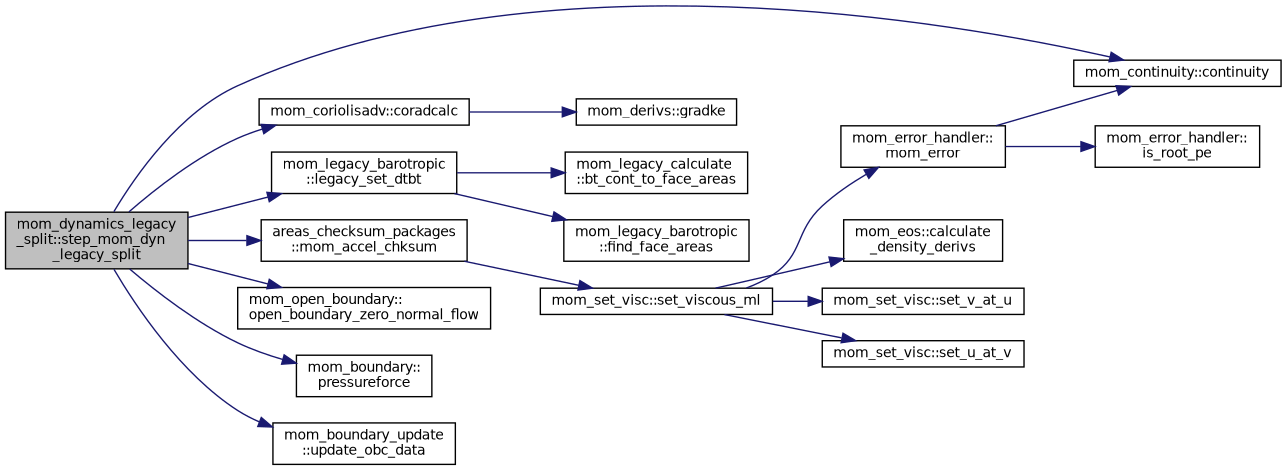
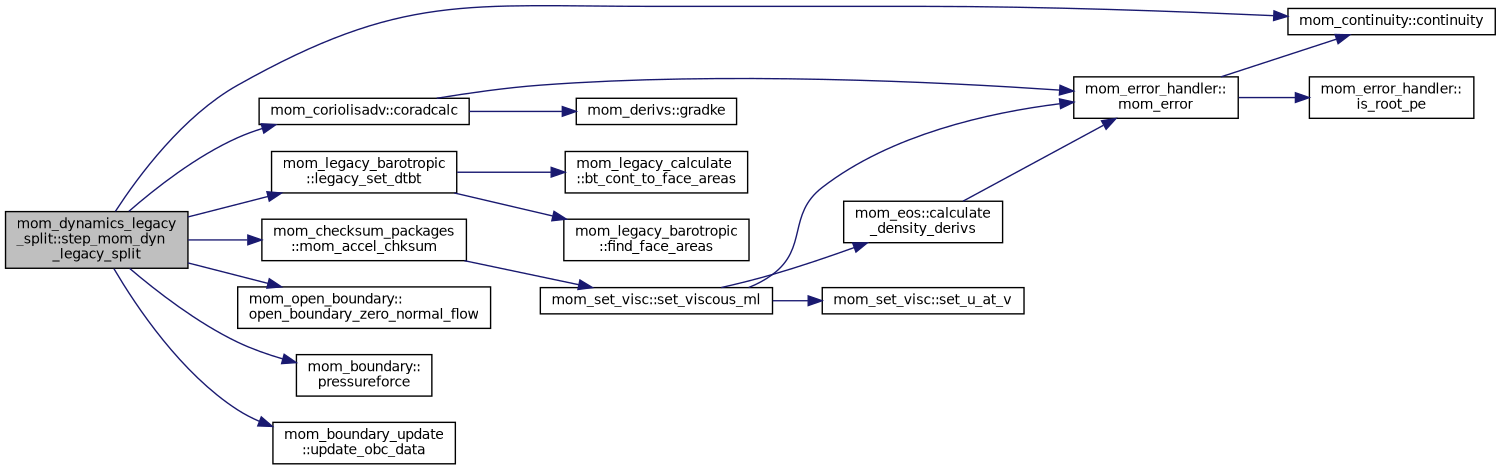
  digraph {
    rankdir=LR
    node [color=black fillcolor=white fontname=Helvetica fontsize=10 shape=record style=filled]
    edge [color=midnightblue fontname=Helvetica fontsize=10 labelfontname=Helvetica labelfontsize=10 style=solid]
    n1 [fillcolor=grey75 fontcolor=black height=0.2 label="mom_dynamics_legacy\l_split::step_mom_dyn\l_legacy_split" width=0.4]
    n2 [height=0.2 label="mom_continuity::continuity" width=0.4]
    n3 [height=0.2 label="mom_coriolisadv::coradcalc" width=0.4]
    n4 [height=0.2 label="mom_legacy_barotropic\l::legacy_set_dtbt" width=0.4]
-   n5 [height=0.2 label="areas_checksum_packages\l::mom_accel_chksum" width=0.4]
+   n5 [height=0.2 label="mom_checksum_packages\l::mom_accel_chksum" width=0.4]
    n6 [height=0.2 label="mom_open_boundary::\lopen_boundary_zero_normal_flow" width=0.4]
    n7 [height=0.2 label="mom_boundary::\lpressureforce" width=0.4]
    n8 [height=0.2 label="mom_boundary_update\l::update_obc_data" width=0.4]
    n9 [height=0.2 label="mom_error_handler::\lmom_error" width=0.4]
    n10 [height=0.2 label="mom_derivs::gradke" width=0.4]
    n11 [height=0.2 label="mom_legacy_calculate\l::bt_cont_to_face_areas" width=0.4]
    n12 [height=0.2 label="mom_legacy_barotropic\l::find_face_areas" width=0.4]
    n13 [height=0.2 label="mom_set_visc::set_viscous_ml" width=0.4]
    n14 [height=0.2 label="mom_eos::calculate\l_density_derivs" width=0.4]
-   n15 [height=0.2 label="mom_set_visc::set_v_at_u" width=0.4]
    n16 [height=0.2 label="mom_set_visc::set_u_at_v" width=0.4]
    n17 [height=0.2 label="mom_error_handler::\lis_root_pe" width=0.4]
    n1 -> n2
    n1 -> n3
    n1 -> n4
    n1 -> n5
    n1 -> n6
    n1 -> n7
    n1 -> n8
+   n3 -> n9
    n3 -> n10
    n4 -> n11
    n4 -> n12
    n5 -> n13
    n9 -> n2
    n9 -> n17
    n13 -> n9
    n13 -> n14
-   n13 -> n15
    n13 -> n16
+   n14 -> n9
  }
